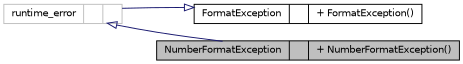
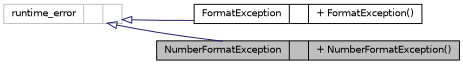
  digraph {
    rankdir=LR
    node [color=black fillcolor=white fontname=Helvetica fontsize=10 shape=record style=filled]
    edge [arrowtail=onormal color=midnightblue dir=back fontname=Helvetica fontsize=10 labelfontname=Helvetica labelfontsize=10 style=solid]
    n1 [fillcolor=grey75 fontcolor=black height=0.2 label="{NumberFormatException\n||+ NumberFormatException()\l}" width=0.4]
    n2 [height=0.2 label="{FormatException\n||+ FormatException()\l}" width=0.4]
    n3 [color=grey75 height=0.2 label="{runtime_error\n||}" width=0.4]
    n3 -> n1
-   n2 -> n3
+   n3 -> n2
  }
